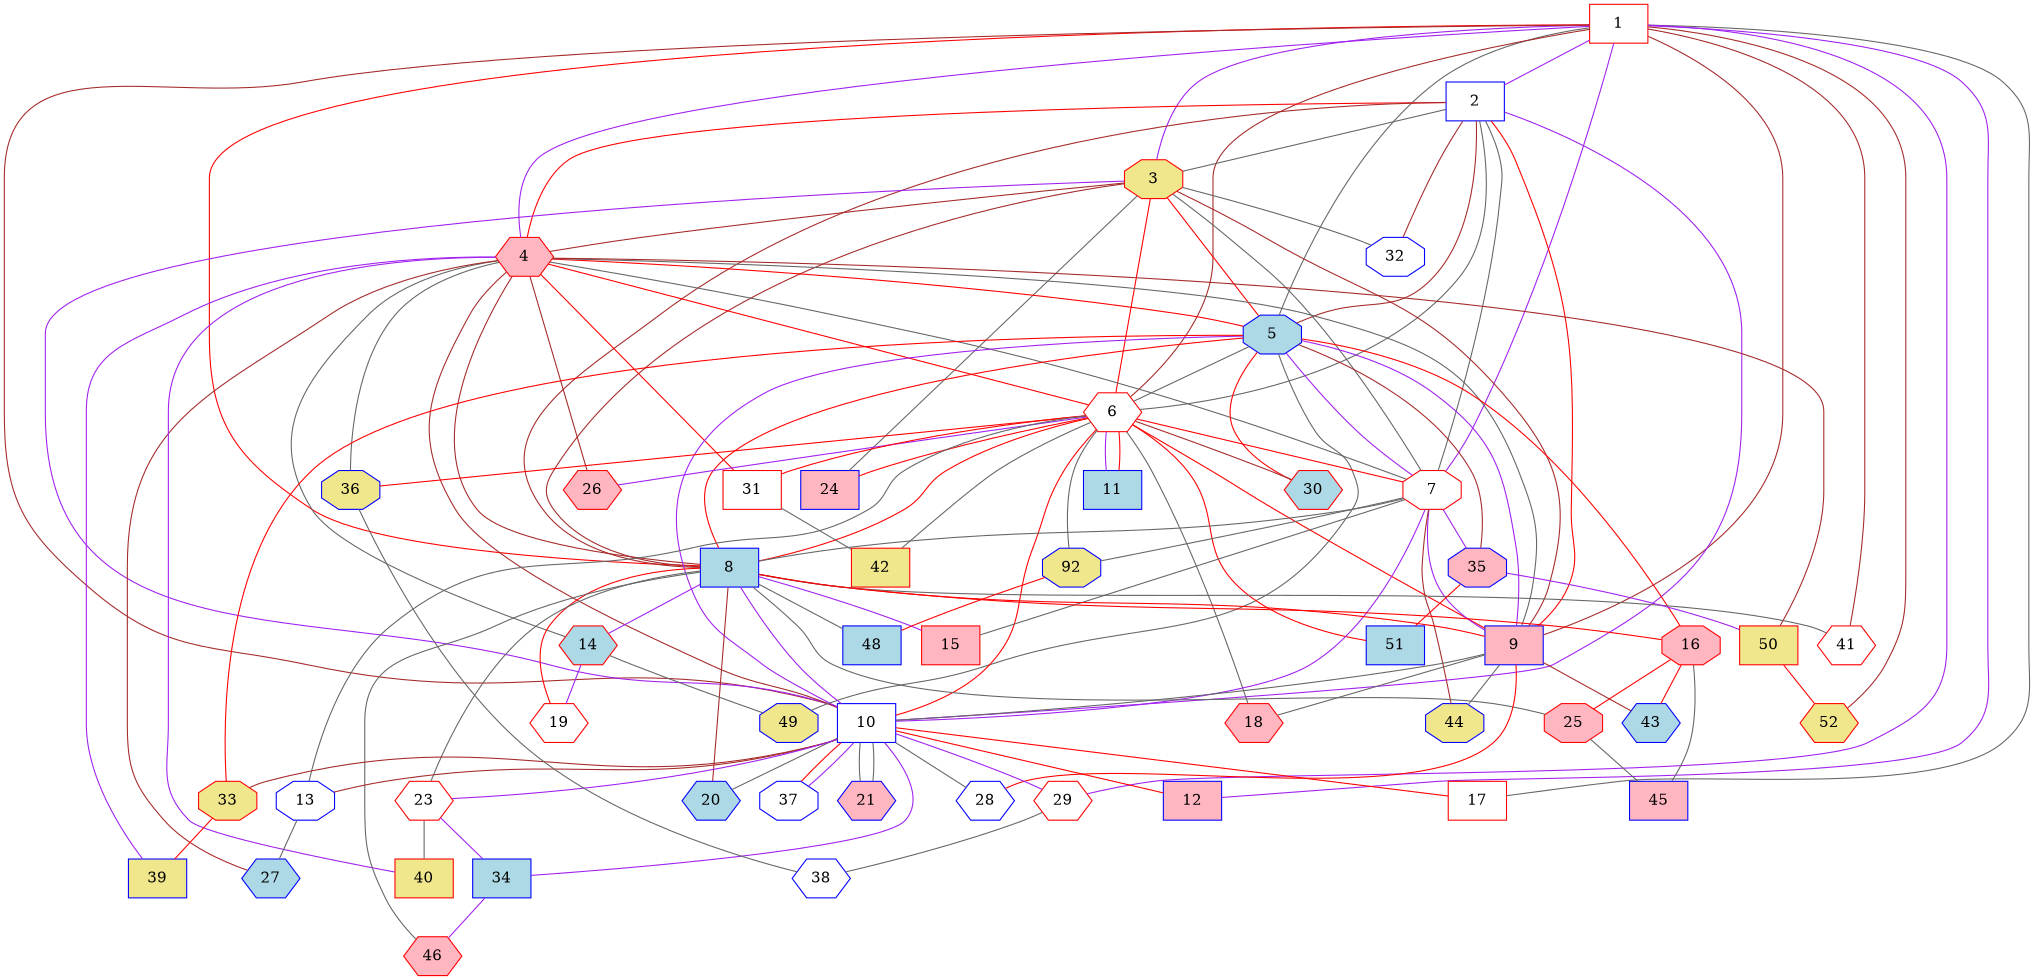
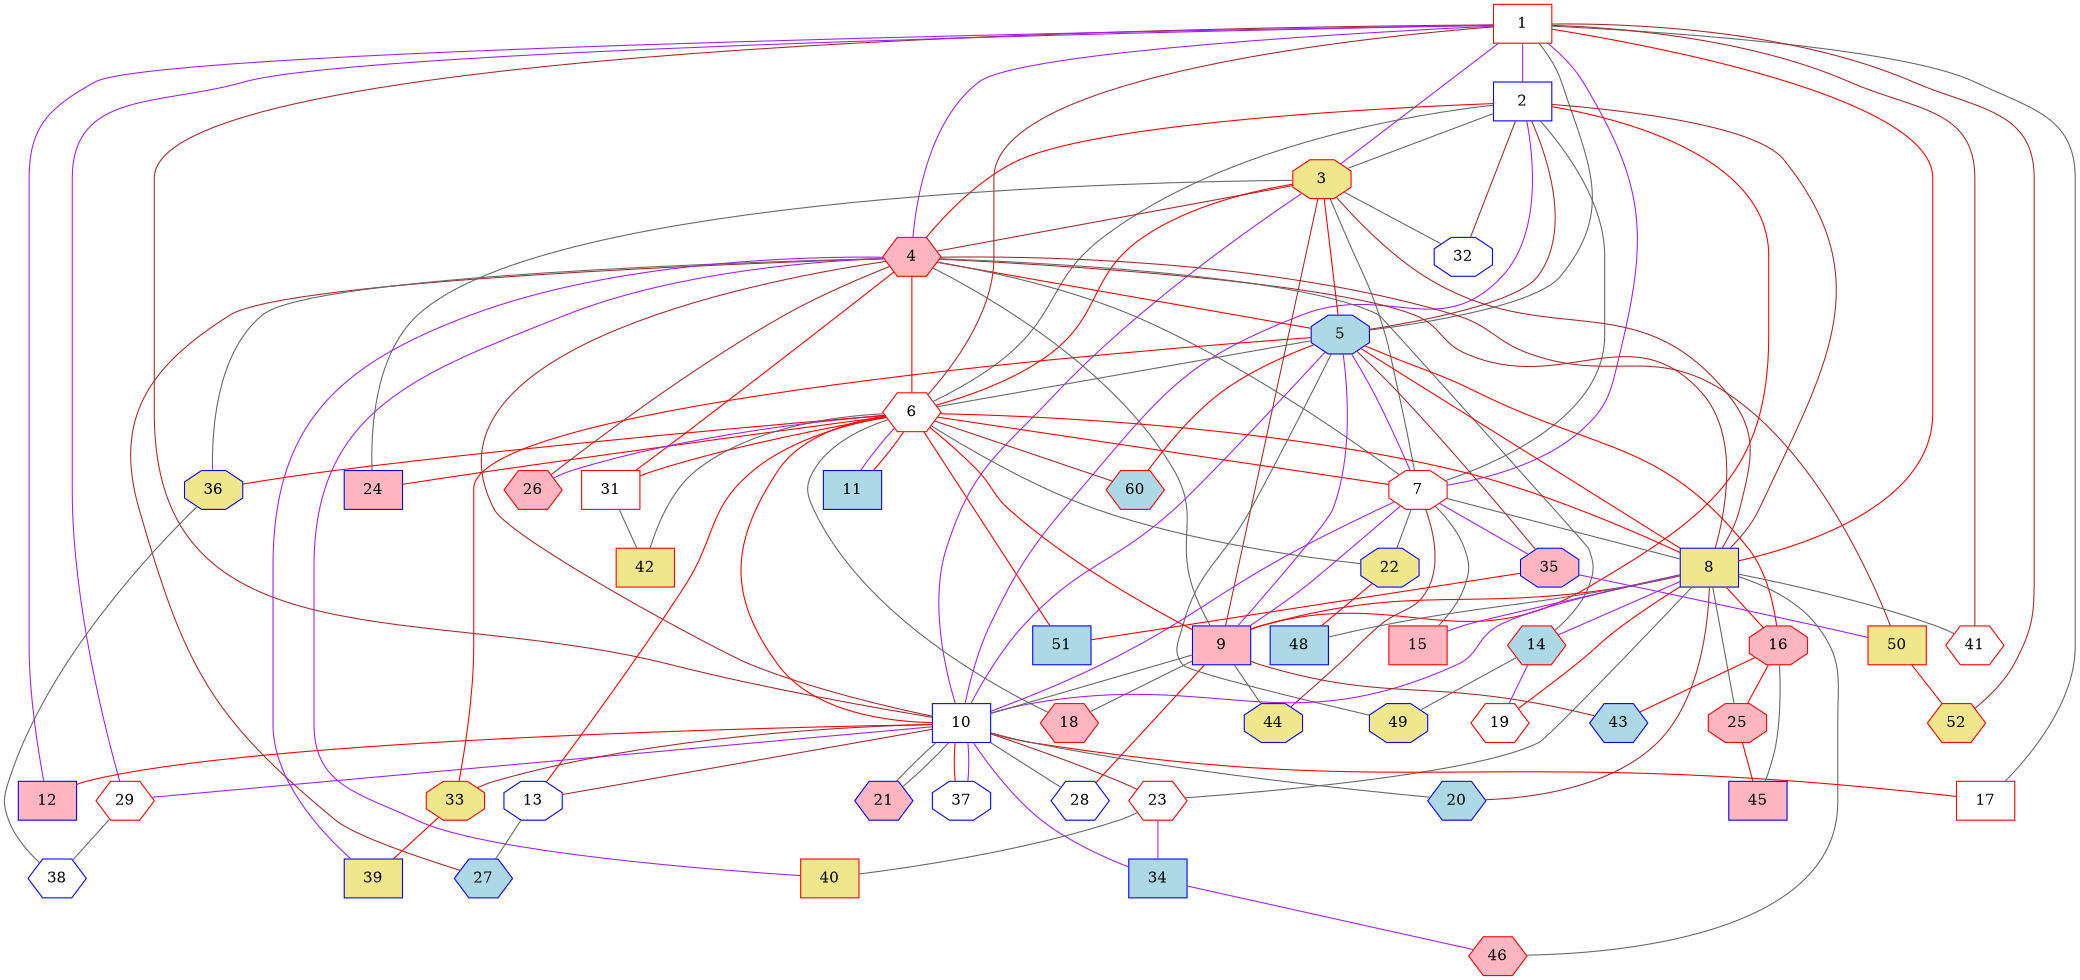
  graph {
    node [color=blue fillcolor=white shape=box style=filled]
    edge [color=gray40]
    1 [color=red]
    2
    3 [color=red fillcolor=khaki shape=octagon]
    4 [color=red fillcolor=lightpink shape=hexagon]
    5 [fillcolor=lightblue shape=octagon]
    6 [color=red shape=hexagon]
    7 [color=red shape=octagon]
-   8 [fillcolor=lightblue]
+   8 [fillcolor=khaki]
    9 [fillcolor=lightpink]
    10
    12 [fillcolor=lightpink]
    17 [color=red]
    29 [color=red shape=hexagon]
    41 [color=red shape=hexagon]
    52 [color=red fillcolor=khaki shape=hexagon]
    32 [shape=octagon]
    24 [fillcolor=lightpink]
    14 [color=red fillcolor=lightblue shape=hexagon]
    26 [color=red fillcolor=lightpink shape=hexagon]
    27 [fillcolor=lightblue shape=hexagon]
    31 [color=red]
    36 [fillcolor=khaki shape=octagon]
    39 [fillcolor=khaki]
    40 [color=red fillcolor=khaki]
    50 [color=red fillcolor=khaki]
    16 [color=red fillcolor=lightpink shape=octagon]
-   30 [color=red fillcolor=lightblue shape=hexagon]
+   30 [color=red fillcolor=lightblue shape=hexagon label=60]
    33 [color=red fillcolor=khaki shape=octagon]
    35 [fillcolor=lightpink shape=octagon]
    49 [fillcolor=khaki shape=octagon]
    11 [fillcolor=lightblue]
    13 [shape=octagon]
    18 [color=red fillcolor=lightpink shape=hexagon]
-   22 [fillcolor=khaki shape=octagon label=92]
+   22 [fillcolor=khaki shape=octagon]
    42 [color=red fillcolor=khaki]
    51 [fillcolor=lightblue]
    15 [color=red fillcolor=lightpink]
    44 [fillcolor=khaki shape=octagon]
    19 [color=red shape=hexagon]
    20 [fillcolor=lightblue shape=hexagon]
    23 [color=red shape=hexagon]
    25 [color=red fillcolor=lightpink shape=octagon]
    46 [color=red fillcolor=lightpink shape=hexagon]
    48 [fillcolor=lightblue]
    28 [shape=hexagon]
    43 [fillcolor=lightblue shape=hexagon]
    21 [fillcolor=lightpink shape=hexagon]
    34 [fillcolor=lightblue]
    37 [shape=octagon]
    38 [shape=hexagon]
    45 [fillcolor=lightpink]
    1 -- 2 [color=purple]
    1 -- 3 [color=purple]
    1 -- 4 [color=purple]
    1 -- 5
    1 -- 6 [color=brown]
    1 -- 7 [color=purple]
    1 -- 8 [color=red]
-   1 -- 9 [color=brown]
    1 -- 10 [color=brown]
    1 -- 12 [color=purple]
    1 -- 17
    1 -- 29 [color=purple]
    1 -- 41 [color=brown]
    1 -- 52 [color=brown]
    2 -- 3
    2 -- 4 [color=red]
    2 -- 5 [color=brown]
    2 -- 6
    2 -- 7
    2 -- 8 [color=brown]
    2 -- 9 [color=red]
    2 -- 10 [color=purple]
    2 -- 32 [color=brown]
    3 -- 4 [color=brown]
    3 -- 5 [color=red]
    3 -- 6 [color=red]
    3 -- 7
    3 -- 8 [color=brown]
    3 -- 9 [color=brown]
    3 -- 10 [color=purple]
    3 -- 32
    3 -- 24
    4 -- 5 [color=red]
    4 -- 6 [color=red]
    4 -- 7
    4 -- 8 [color=brown]
    4 -- 9
    4 -- 10 [color=brown]
    4 -- 14
    4 -- 26 [color=brown]
    4 -- 27 [color=brown]
    4 -- 31 [color=red]
    4 -- 36
    4 -- 39 [color=purple]
    4 -- 40 [color=purple]
    4 -- 50 [color=brown]
    5 -- 6
    5 -- 7 [color=purple]
    5 -- 8 [color=red]
    5 -- 9 [color=purple]
    5 -- 10 [color=purple]
    5 -- 16 [color=red]
    5 -- 30 [color=red]
    5 -- 33 [color=red]
    5 -- 35 [color=brown]
    5 -- 49
    6 -- 7 [color=red]
    6 -- 8 [color=red]
    6 -- 9 [color=red]
    6 -- 10 [color=red]
    6 -- 24 [color=red]
    6 -- 26 [color=purple]
    6 -- 31 [color=red]
    6 -- 36 [color=red]
    6 -- 30 [color=brown]
    6 -- 11 [color=purple]
    6 -- 11 [color=red]
-   6 -- 13
+   6 -- 13 [color=red]
    6 -- 18
    6 -- 22
    6 -- 42
    6 -- 51 [color=red]
    7 -- 8
    7 -- 9 [color=purple]
    7 -- 10 [color=purple]
    7 -- 35 [color=purple]
    7 -- 22
    7 -- 15
    7 -- 44 [color=brown]
    8 -- 9 [color=red]
    8 -- 10 [color=purple]
    8 -- 41
    8 -- 14 [color=purple]
    8 -- 16 [color=red]
    8 -- 15 [color=purple]
    8 -- 19 [color=red]
    8 -- 20 [color=brown]
    8 -- 23
    8 -- 25
    8 -- 46
    8 -- 48
    9 -- 10
    9 -- 18
    9 -- 44
    9 -- 28 [color=red]
    9 -- 43 [color=brown]
    10 -- 12 [color=red]
    10 -- 17 [color=red]
    10 -- 29 [color=purple]
    10 -- 33 [color=brown]
    10 -- 13 [color=brown]
    10 -- 20
-   10 -- 23 [color=purple]
+   10 -- 23 [color=brown]
    10 -- 28
    10 -- 21
    10 -- 21
    10 -- 34 [color=purple]
    10 -- 37 [color=red]
    10 -- 37 [color=purple]
    29 -- 38
    14 -- 49
    14 -- 19 [color=purple]
    31 -- 42
    36 -- 38
    50 -- 52 [color=red]
    16 -- 25 [color=red]
    16 -- 43 [color=red]
    16 -- 45
    33 -- 39 [color=red]
    35 -- 50 [color=purple]
    35 -- 51 [color=red]
    13 -- 27
    22 -- 48 [color=red]
    23 -- 40
    23 -- 34 [color=purple]
-   25 -- 45
+   25 -- 45 [color=red]
    34 -- 46 [color=purple]
  }
